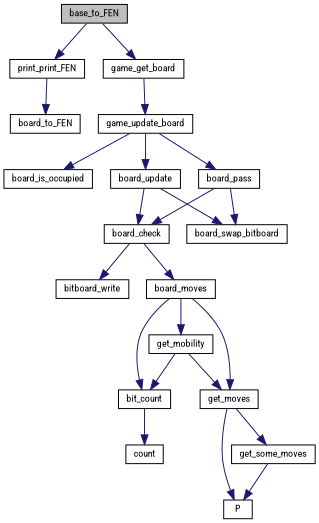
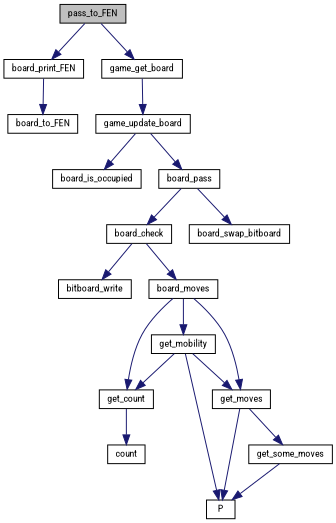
  digraph {
    fontname="Roboto Condensed"
    rankdir=TB
    node [color=black fontname="Roboto Condensed" fontsize=10 shape=record]
    edge [color=midnightblue fontname="Roboto Condensed" fontsize=10 labelfontname=FreeSans labelfontsize=10 style=solid]
-   n1 [fillcolor=grey75 fontcolor=black height=0.2 label=base_to_FEN style=filled width=0.4]
-   n2 [height=0.2 label=print_print_FEN width=0.4]
+   n1 [fillcolor=grey75 fontcolor=black height=0.2 label=pass_to_FEN style=filled width=0.4]
+   n2 [height=0.2 label=board_print_FEN width=0.4]
    n3 [height=0.2 label=game_get_board width=0.4]
    n4 [height=0.2 label=board_to_FEN width=0.4]
    n5 [height=0.2 label=game_update_board width=0.4]
    n6 [height=0.2 label=board_is_occupied width=0.4]
    n7 [height=0.2 label=board_pass width=0.4]
-   n8 [height=0.2 label=board_update width=0.4]
    n9 [height=0.2 label=board_check width=0.4]
    n10 [height=0.2 label=board_swap_bitboard width=0.4]
    n11 [height=0.2 label=bitboard_write width=0.4]
    n12 [height=0.2 label=board_moves width=0.4]
-   n13 [height=0.2 label=bit_count width=0.4]
+   n13 [height=0.2 label=get_count width=0.4]
    n14 [height=0.2 label=get_mobility width=0.4]
    n15 [height=0.2 label=get_moves width=0.4]
    n16 [height=0.2 label=count width=0.4]
    n17 [height=0.2 label=P width=0.4]
    n18 [height=0.2 label=get_some_moves width=0.4]
    n1 -> n2
    n1 -> n3
    n2 -> n4
    n3 -> n5
    n5 -> n6
    n5 -> n7
-   n5 -> n8
    n7 -> n9
    n7 -> n10
-   n8 -> n9
-   n8 -> n10
    n9 -> n11
    n9 -> n12
    n12 -> n13
    n12 -> n14
    n12 -> n15
    n13 -> n16
    n14 -> n13
    n14 -> n15
+   n14 -> n17
    n15 -> n17
    n15 -> n18
    n18 -> n17
  }
